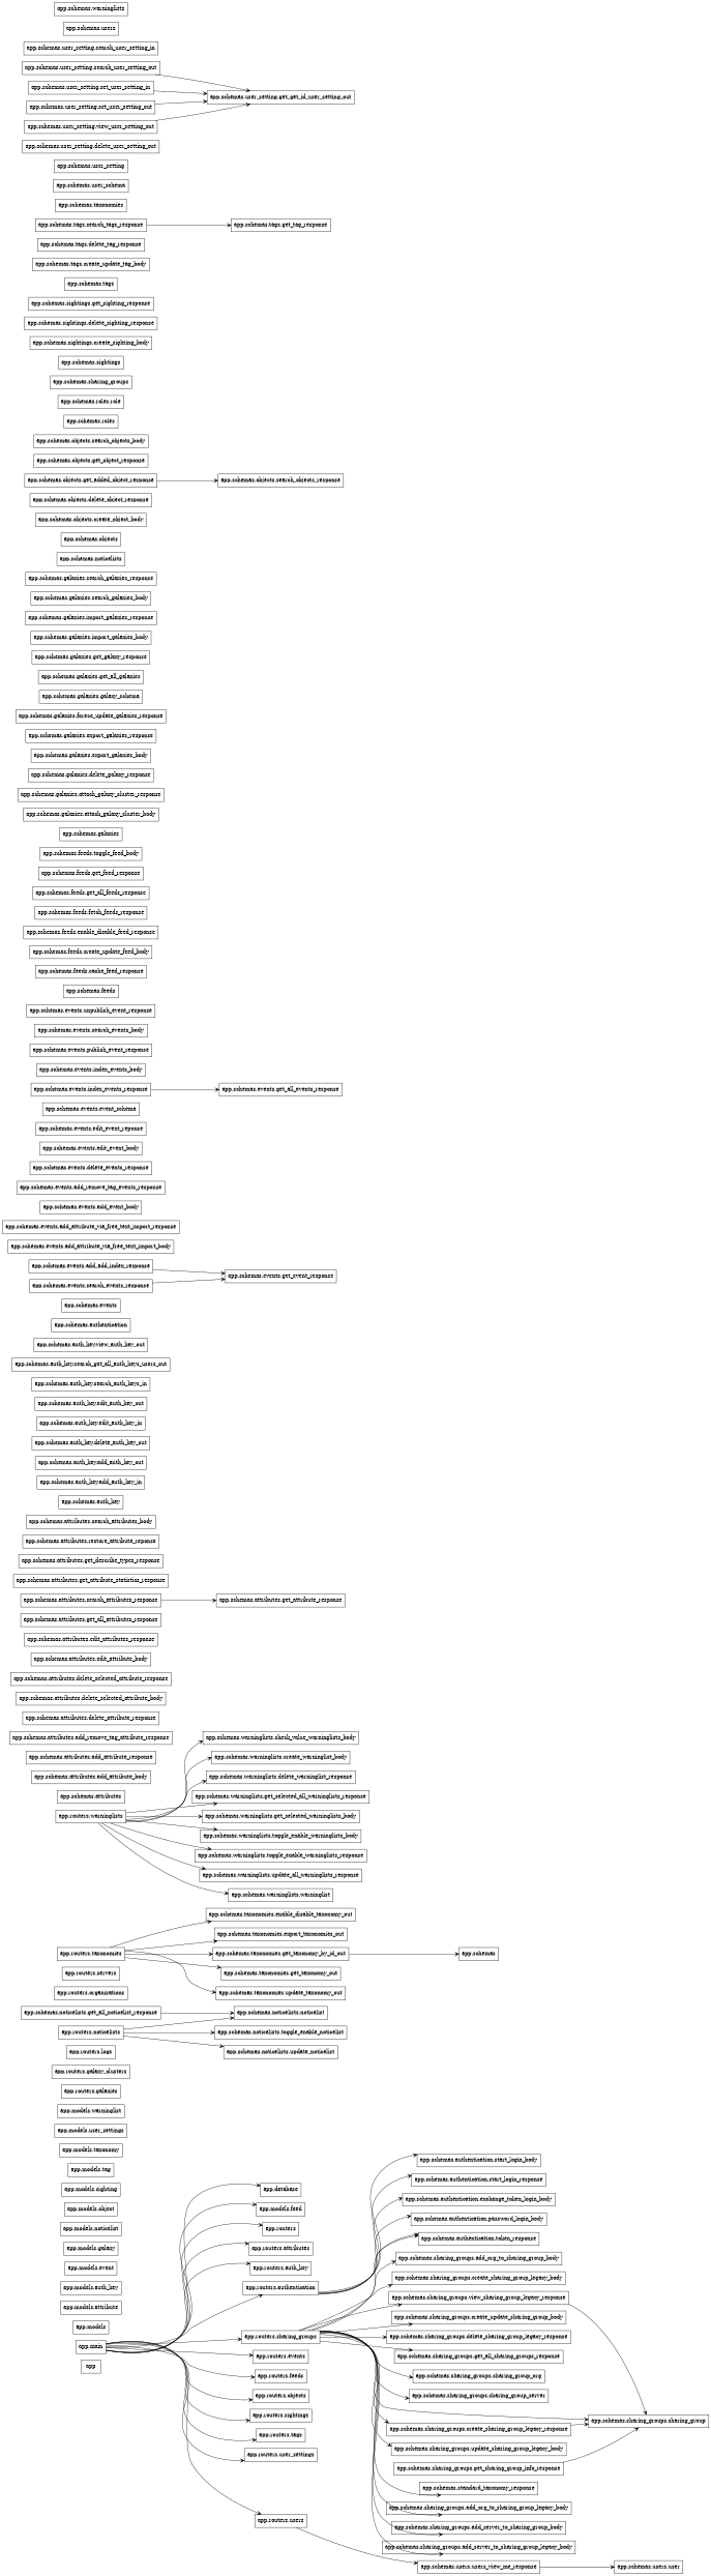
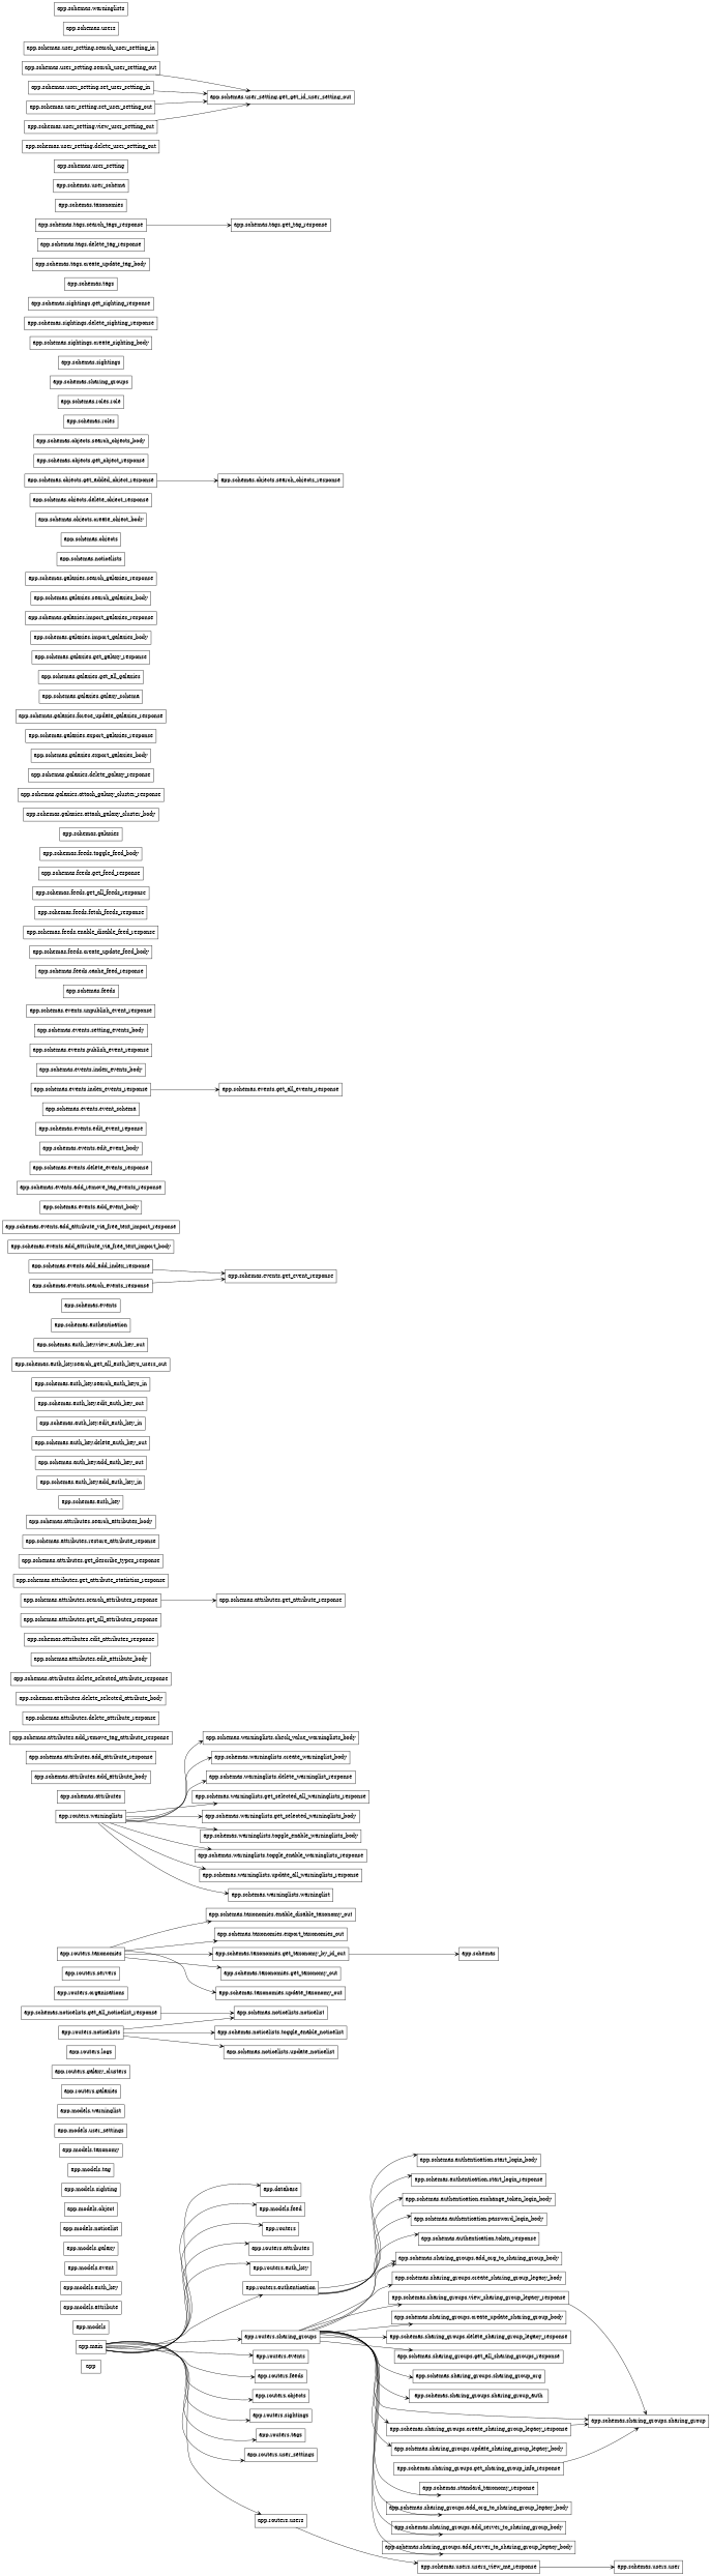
  digraph {
    rankdir=LR
    node [color=black shape=box style=solid]
    edge [arrowhead=open arrowtail=none]
    n1 [label=app]
    n2 [label="app.database"]
    n3 [label="app.main"]
    n4 [label="app.models.feed"]
    n5 [label="app.routers"]
    n6 [label="app.routers.attributes"]
    n7 [label="app.routers.auth_key"]
    n8 [label="app.routers.authentication"]
    n9 [label="app.routers.events"]
    n10 [label="app.routers.feeds"]
    n11 [label="app.routers.objects"]
    n12 [label="app.routers.sharing_groups"]
    n13 [label="app.routers.sightings"]
    n14 [label="app.routers.tags"]
    n15 [label="app.routers.user_settings"]
    n16 [label="app.routers.users"]
    n17 [label="app.schemas.authentication.exchange_token_login_body"]
    n18 [label="app.schemas.authentication.password_login_body"]
    n19 [label="app.schemas.authentication.start_login_body"]
    n20 [label="app.schemas.authentication.start_login_response"]
    n21 [label="app.schemas.authentication.token_response"]
    n22 [label="app.schemas.sharing_groups.add_org_to_sharing_group_body"]
    n23 [label="app.schemas.sharing_groups.add_org_to_sharing_group_legacy_body"]
    n24 [label="app.schemas.sharing_groups.add_server_to_sharing_group_body"]
    n25 [label="app.schemas.sharing_groups.add_server_to_sharing_group_legacy_body"]
    n26 [label="app.schemas.sharing_groups.create_sharing_group_legacy_body"]
    n27 [label="app.schemas.sharing_groups.create_sharing_group_legacy_response"]
    n28 [label="app.schemas.sharing_groups.create_update_sharing_group_body"]
    n29 [label="app.schemas.sharing_groups.delete_sharing_group_legacy_response"]
    n30 [label="app.schemas.sharing_groups.get_all_sharing_groups_response"]
    n31 [label="app.schemas.sharing_groups.sharing_group"]
    n32 [label="app.schemas.sharing_groups.sharing_group_org"]
-   n33 [label="app.schemas.sharing_groups.sharing_group_server"]
+   n33 [label="app.schemas.sharing_groups.sharing_group_auth"]
    n34 [label="app.schemas.sharing_groups.update_sharing_group_legacy_body"]
    n35 [label="app.schemas.sharing_groups.view_sharing_group_legacy_response"]
    n36 [label="app.schemas.standard_taxonomy_response"]
    n37 [label="app.schemas.users.users_view_me_response"]
    n38 [label="app.models"]
    n39 [label="app.models.attribute"]
    n40 [label="app.models.auth_key"]
    n41 [label="app.models.event"]
    n42 [label="app.models.galaxy"]
    n43 [label="app.models.noticelist"]
    n44 [label="app.models.object"]
    n45 [label="app.models.sighting"]
    n46 [label="app.models.tag"]
    n47 [label="app.models.taxonomy"]
    n48 [label="app.models.user_settings"]
    n49 [label="app.models.warninglist"]
    n50 [label="app.routers.galaxies"]
    n51 [label="app.routers.galaxy_clusters"]
    n52 [label="app.routers.logs"]
    n53 [label="app.routers.noticelists"]
    n54 [label="app.schemas.noticelists.noticelist"]
    n55 [label="app.schemas.noticelists.toggle_enable_noticelist"]
    n56 [label="app.schemas.noticelists.update_noticelist"]
    n57 [label="app.schemas.noticelists.get_all_noticelist_response"]
    n58 [label="app.routers.organisations"]
    n59 [label="app.routers.servers"]
    n60 [label="app.schemas.sharing_groups.get_sharing_group_info_response"]
    n61 [label="app.routers.taxonomies"]
    n62 [label="app.schemas.taxonomies.enable_disable_taxonomy_out"]
    n63 [label="app.schemas.taxonomies.export_taxonomies_out"]
    n64 [label="app.schemas.taxonomies.get_taxonomy_by_id_out"]
    n65 [label="app.schemas.taxonomies.get_taxonomy_out"]
    n66 [label="app.schemas.taxonomies.update_taxonomy_out"]
    n67 [label="app.schemas"]
    n68 [label="app.schemas.users.user"]
    n69 [label="app.routers.warninglists"]
    n70 [label="app.schemas.warninglists.check_value_warninglists_body"]
    n71 [label="app.schemas.warninglists.create_warninglist_body"]
    n72 [label="app.schemas.warninglists.delete_warninglist_response"]
    n73 [label="app.schemas.warninglists.get_selected_all_warninglists_response"]
    n74 [label="app.schemas.warninglists.get_selected_warninglists_body"]
    n75 [label="app.schemas.warninglists.toggle_enable_warninglists_body"]
    n76 [label="app.schemas.warninglists.toggle_enable_warninglists_response"]
    n77 [label="app.schemas.warninglists.update_all_warninglists_response"]
    n78 [label="app.schemas.warninglists.warninglist"]
    n79 [label="app.schemas.attributes"]
    n80 [label="app.schemas.attributes.add_attribute_body"]
    n81 [label="app.schemas.attributes.add_attribute_response"]
    n82 [label="app.schemas.attributes.add_remove_tag_attribute_response"]
    n83 [label="app.schemas.attributes.delete_attribute_response"]
    n84 [label="app.schemas.attributes.delete_selected_attribute_body"]
    n85 [label="app.schemas.attributes.delete_selected_attribute_response"]
    n86 [label="app.schemas.attributes.edit_attribute_body"]
    n87 [label="app.schemas.attributes.edit_attributes_response"]
    n88 [label="app.schemas.attributes.get_all_attributes_response"]
    n89 [label="app.schemas.attributes.get_attribute_response"]
    n90 [label="app.schemas.attributes.get_attribute_statistics_response"]
    n91 [label="app.schemas.attributes.get_describe_types_response"]
    n92 [label="app.schemas.attributes.restore_attribute_reponse"]
    n93 [label="app.schemas.attributes.search_attributes_body"]
    n94 [label="app.schemas.attributes.search_attributes_response"]
    n95 [label="app.schemas.auth_key"]
    n96 [label="app.schemas.auth_key.add_auth_key_in"]
    n97 [label="app.schemas.auth_key.add_auth_key_out"]
    n98 [label="app.schemas.auth_key.delete_auth_key_out"]
    n99 [label="app.schemas.auth_key.edit_auth_key_in"]
    n100 [label="app.schemas.auth_key.edit_auth_key_out"]
    n101 [label="app.schemas.auth_key.search_auth_keys_in"]
    n102 [label="app.schemas.auth_key.search_get_all_auth_keys_users_out"]
    n103 [label="app.schemas.auth_key.view_auth_key_out"]
    n104 [label="app.schemas.authentication"]
    n105 [label="app.schemas.events"]
    n106 [label="app.schemas.events.add_add_index_response"]
    n107 [label="app.schemas.events.get_event_response"]
    n108 [label="app.schemas.events.add_attribute_via_free_text_import_body"]
    n109 [label="app.schemas.events.add_attribute_via_free_text_import_response"]
    n110 [label="app.schemas.events.add_event_body"]
    n111 [label="app.schemas.events.add_remove_tag_events_response"]
    n112 [label="app.schemas.events.delete_events_response"]
    n113 [label="app.schemas.events.edit_event_body"]
    n114 [label="app.schemas.events.edit_event_reponse"]
    n115 [label="app.schemas.events.event_schema"]
    n116 [label="app.schemas.events.get_all_events_response"]
    n117 [label="app.schemas.events.index_events_body"]
    n118 [label="app.schemas.events.index_events_response"]
    n119 [label="app.schemas.events.publish_event_response"]
-   n120 [label="app.schemas.events.search_events_body"]
+   n120 [label="app.schemas.events.setting_events_body"]
    n121 [label="app.schemas.events.search_events_response"]
    n122 [label="app.schemas.events.unpublish_event_response"]
    n123 [label="app.schemas.feeds"]
    n124 [label="app.schemas.feeds.cache_feed_response"]
    n125 [label="app.schemas.feeds.create_update_feed_body"]
    n126 [label="app.schemas.feeds.enable_disable_feed_response"]
    n127 [label="app.schemas.feeds.fetch_feeds_response"]
    n128 [label="app.schemas.feeds.get_all_feeds_response"]
    n129 [label="app.schemas.feeds.get_feed_response"]
    n130 [label="app.schemas.feeds.toggle_feed_body"]
    n131 [label="app.schemas.galaxies"]
    n132 [label="app.schemas.galaxies.attach_galaxy_cluster_body"]
    n133 [label="app.schemas.galaxies.attach_galaxy_cluster_response"]
    n134 [label="app.schemas.galaxies.delete_galaxy_response"]
    n135 [label="app.schemas.galaxies.export_galaxies_body"]
    n136 [label="app.schemas.galaxies.export_galaxies_response"]
    n137 [label="app.schemas.galaxies.forece_update_galaxies_response"]
    n138 [label="app.schemas.galaxies.galaxy_schema"]
    n139 [label="app.schemas.galaxies.get_all_galaxies"]
    n140 [label="app.schemas.galaxies.get_galaxy_response"]
    n141 [label="app.schemas.galaxies.import_galaxies_body"]
    n142 [label="app.schemas.galaxies.import_galaxies_response"]
    n143 [label="app.schemas.galaxies.search_galaxies_body"]
    n144 [label="app.schemas.galaxies.search_galaxies_response"]
    n145 [label="app.schemas.noticelists"]
    n146 [label="app.schemas.objects"]
    n147 [label="app.schemas.objects.create_object_body"]
    n148 [label="app.schemas.objects.delete_object_response"]
    n149 [label="app.schemas.objects.get_added_object_response"]
    n150 [label="app.schemas.objects.search_objects_response"]
    n151 [label="app.schemas.objects.get_object_response"]
    n152 [label="app.schemas.objects.search_objects_body"]
    n153 [label="app.schemas.roles"]
    n154 [label="app.schemas.roles.role"]
    n155 [label="app.schemas.sharing_groups"]
    n156 [label="app.schemas.sightings"]
    n157 [label="app.schemas.sightings.create_sighting_body"]
    n158 [label="app.schemas.sightings.delete_sighting_response"]
    n159 [label="app.schemas.sightings.get_sighting_response"]
    n160 [label="app.schemas.tags"]
    n161 [label="app.schemas.tags.create_update_tag_body"]
    n162 [label="app.schemas.tags.delete_tag_response"]
    n163 [label="app.schemas.tags.get_tag_response"]
    n164 [label="app.schemas.tags.search_tags_response"]
    n165 [label="app.schemas.taxonomies"]
    n166 [label="app.schemas.user_schema"]
    n167 [label="app.schemas.user_setting"]
    n168 [label="app.schemas.user_setting.delete_user_setting_out"]
    n169 [label="app.schemas.user_setting.get_get_id_user_setting_out"]
    n170 [label="app.schemas.user_setting.search_user_setting_in"]
    n171 [label="app.schemas.user_setting.search_user_setting_out"]
    n172 [label="app.schemas.user_setting.set_user_setting_in"]
    n173 [label="app.schemas.user_setting.set_user_setting_out"]
    n174 [label="app.schemas.user_setting.view_user_setting_out"]
    n175 [label="app.schemas.users"]
    n176 [label="app.schemas.warninglists"]
    n3 -> n2
    n3 -> n4
    n3 -> n5
    n3 -> n6
    n3 -> n7
    n3 -> n8
    n3 -> n9
    n3 -> n10
    n3 -> n11
    n3 -> n12
    n3 -> n13
    n3 -> n14
    n3 -> n15
    n3 -> n16
    n8 -> n17
    n8 -> n18
    n8 -> n19
    n8 -> n20
-   n8 -> n21
+   n8 -> n22
    n12 -> n21
    n12 -> n22
    n12 -> n23
    n12 -> n24
    n12 -> n25
    n12 -> n26
    n12 -> n27
    n12 -> n28
    n12 -> n29
    n12 -> n30
    n12 -> n31
    n12 -> n32
    n12 -> n33
    n12 -> n34
    n12 -> n35
    n12 -> n36
    n16 -> n37
    n27 -> n31
    n35 -> n31
    n37 -> n68
    n53 -> n54
    n53 -> n55
    n53 -> n56
    n57 -> n54
    n60 -> n31
    n61 -> n62
    n61 -> n63
    n61 -> n64
    n61 -> n65
    n61 -> n66
    n64 -> n67
    n69 -> n70
    n69 -> n71
    n69 -> n72
    n69 -> n73
    n69 -> n74
    n69 -> n75
    n69 -> n76
    n69 -> n77
    n69 -> n78
    n94 -> n89
    n106 -> n107
    n118 -> n116
    n121 -> n107
    n149 -> n150
    n164 -> n163
    n171 -> n169
    n172 -> n169
    n173 -> n169
    n174 -> n169
  }
